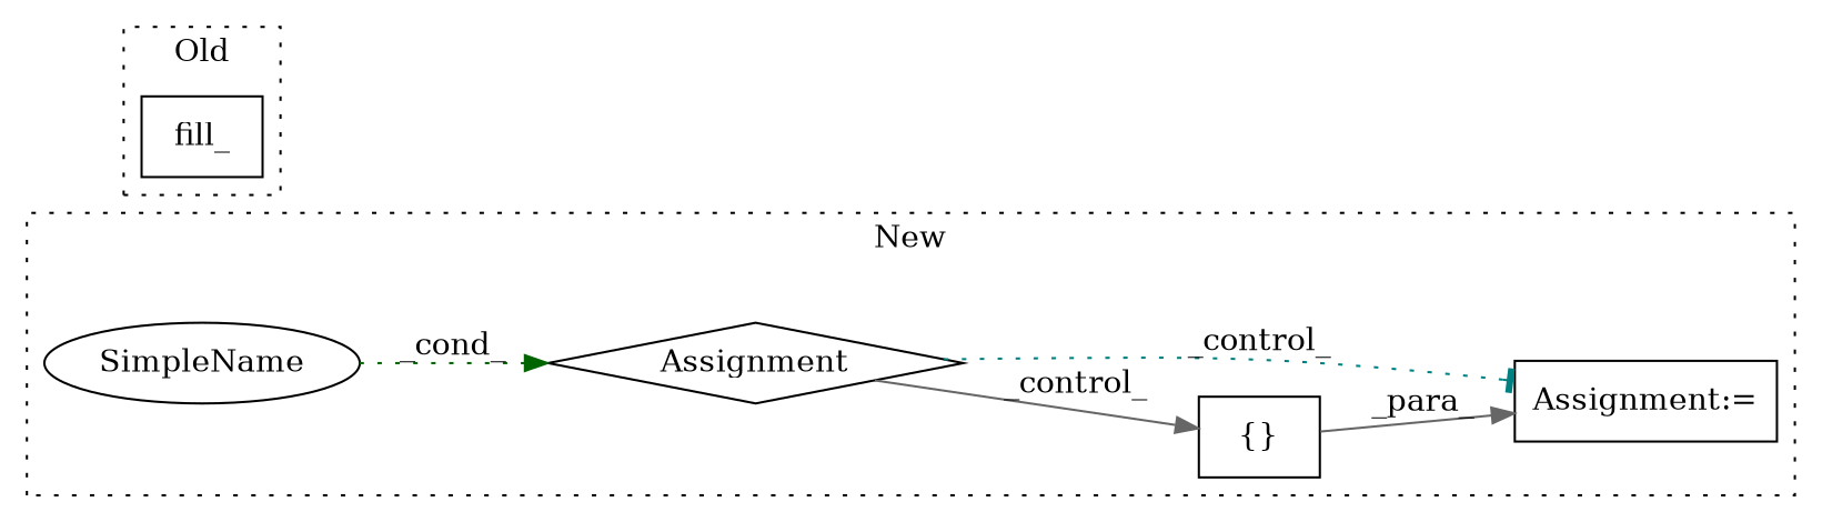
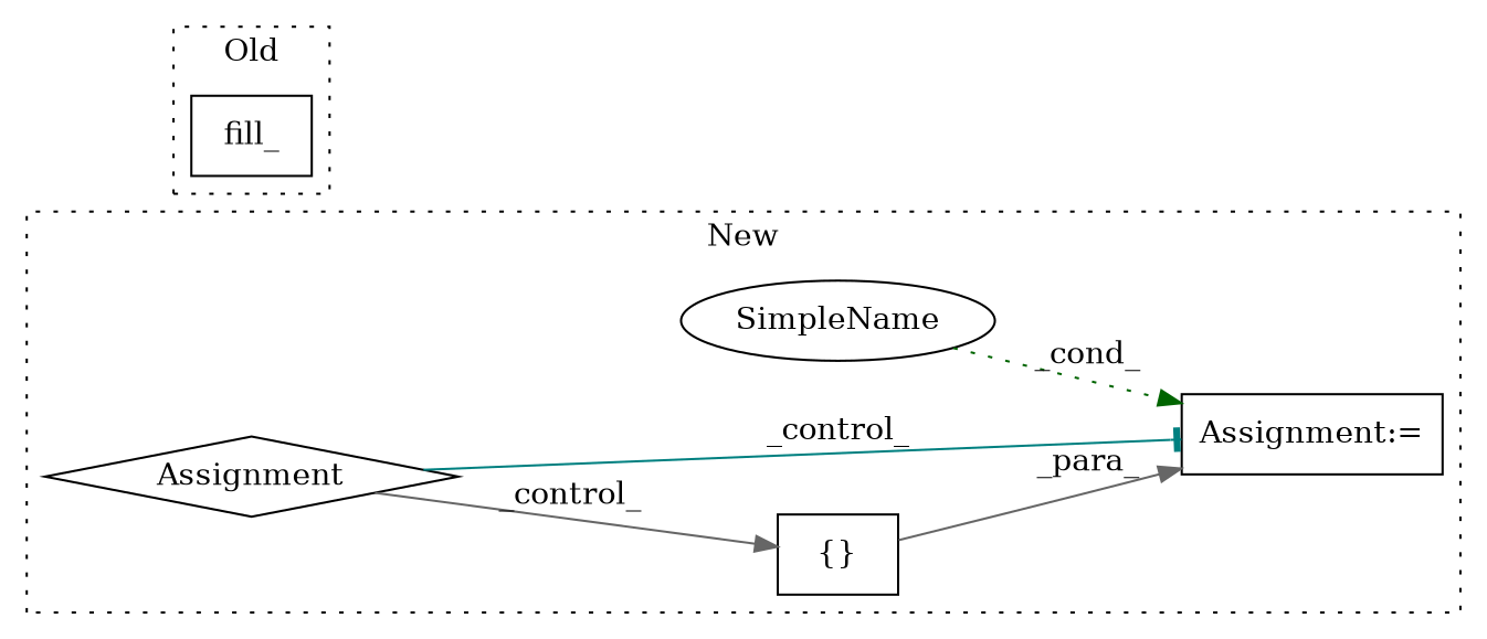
  digraph {
    rankdir=LR
    node [shape=box]
    edge [arrowhead=normal color=gray40 style=solid]
    n1 [a=4 l="1,1" label="{}" s="485,494"]
    n2 [a=7 l=1 label="Assignment:=" s=462]
    n3 [a=42 label=SimpleName shape=ellipse]
    n4 [a=25 l="4,2" label=Assignment s="376,405" shape=diamond]
    n5 [a=32 l="6,1" label=fill_ s="527,541"]
    subgraph cluster_1 {
      label=New
      style=dotted
      n1
      n2
      n3
      n4
    }
    subgraph cluster_2 {
      label=Old
      style=dotted
      n5
    }
    n1 -> n2 [label=_para_]
-   n3 -> n4 [color=darkgreen label=_cond_ style=dotted]
+   n3 -> n2 [color=darkgreen label=_cond_ style=dotted]
    n4 -> n1 [label=_control_]
-   n4 -> n2 [arrowhead=tee color=teal label=_control_ style=dotted]
+   n4 -> n2 [arrowhead=tee color=teal label=_control_]
  }
